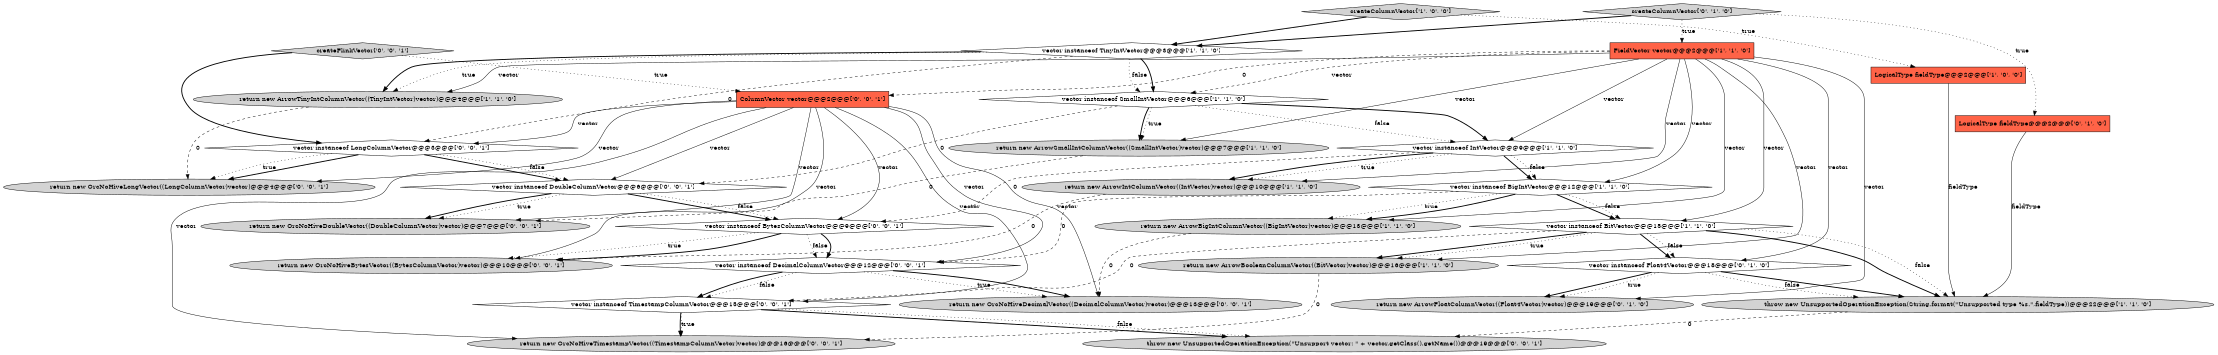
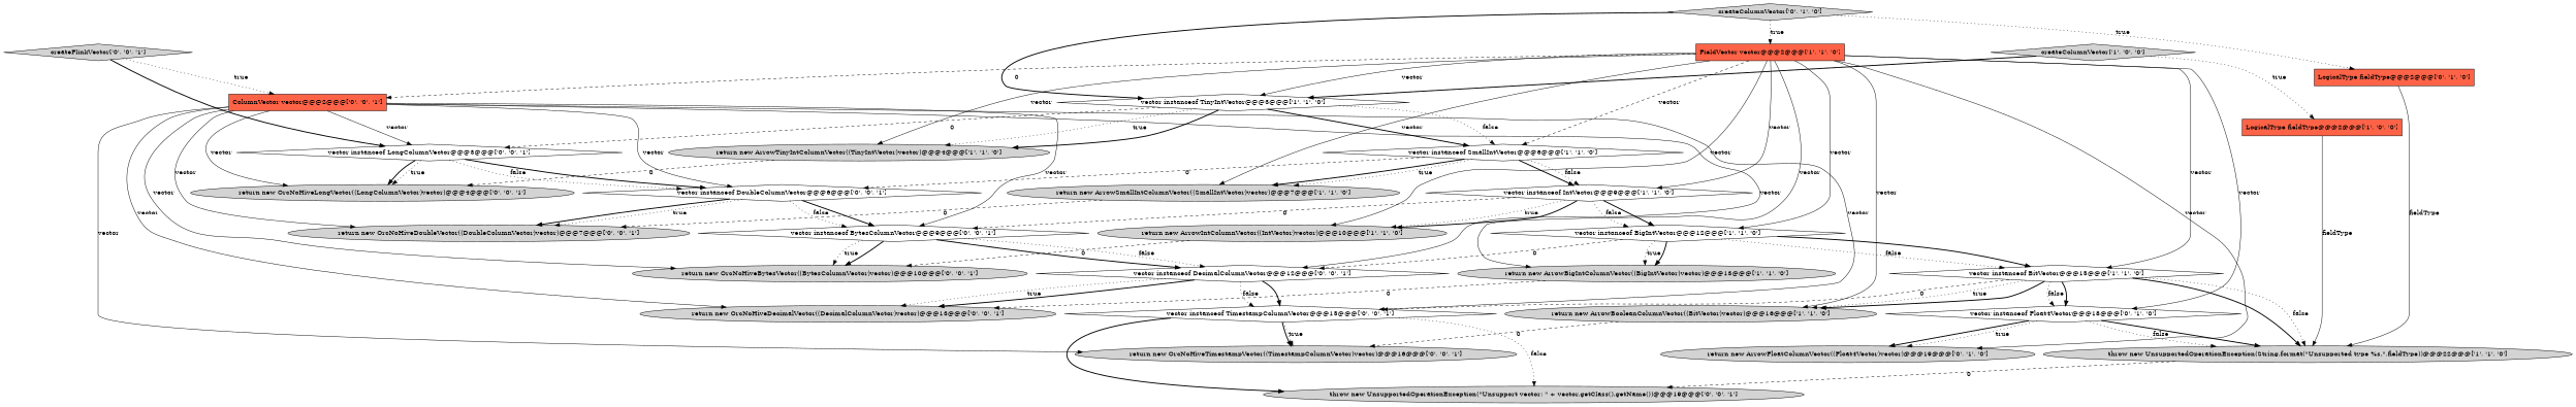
  digraph {
    node [fillcolor=lightgray shape=diamond style=filled]
    edge [style=dotted]
    n1 [label="return new OrcNoHiveLongVector((LongColumnVector)vector)@@@4@@@['0', '0', '1']" shape=ellipse]
    n2 [fillcolor=white label="vector instanceof BytesColumnVector@@@9@@@['0', '0', '1']"]
    n3 [label="return new OrcNoHiveBytesVector((BytesColumnVector)vector)@@@10@@@['0', '0', '1']" shape=ellipse]
    n4 [fillcolor=white label="vector instanceof DecimalColumnVector@@@12@@@['0', '0', '1']"]
    n5 [fillcolor=white label="vector instanceof TimestampColumnVector@@@15@@@['0', '0', '1']"]
    n6 [label="return new OrcNoHiveDecimalVector((DecimalColumnVector)vector)@@@13@@@['0', '0', '1']" shape=ellipse]
    n7 [fillcolor=white label="vector instanceof DoubleColumnVector@@@6@@@['0', '0', '1']"]
    n8 [label="return new OrcNoHiveDoubleVector((DoubleColumnVector)vector)@@@7@@@['0', '0', '1']" shape=ellipse]
    n9 [label="throw new UnsupportedOperationException(\"Unsupport vector: \" + vector.getClass().getName())@@@19@@@['0', '0', '1']" shape=ellipse]
    n10 [label="return new OrcNoHiveTimestampVector((TimestampColumnVector)vector)@@@16@@@['0', '0', '1']" shape=ellipse]
    n11 [label="return new ArrowSmallIntColumnVector((SmallIntVector)vector)@@@7@@@['1', '1', '0']" shape=ellipse]
    n12 [fillcolor=white label="vector instanceof BitVector@@@15@@@['1', '1', '0']"]
    n13 [label="throw new UnsupportedOperationException(String.format(\"Unsupported type %s.\",fieldType))@@@22@@@['1', '1', '0']" shape=ellipse]
    n14 [fillcolor=white label="vector instanceof Float4Vector@@@18@@@['0', '1', '0']"]
    n15 [label="return new ArrowBooleanColumnVector((BitVector)vector)@@@16@@@['1', '1', '0']" shape=ellipse]
    n16 [label="return new ArrowFloatColumnVector((Float4Vector)vector)@@@19@@@['0', '1', '0']" shape=ellipse]
    n17 [fillcolor=tomato label="FieldVector vector@@@2@@@['1', '1', '0']" shape=box]
    n18 [fillcolor=white label="vector instanceof SmallIntVector@@@6@@@['1', '1', '0']"]
    n19 [fillcolor=white label="vector instanceof BigIntVector@@@12@@@['1', '1', '0']"]
    n20 [label="return new ArrowTinyIntColumnVector((TinyIntVector)vector)@@@4@@@['1', '1', '0']" shape=ellipse]
    n21 [label="return new ArrowBigIntColumnVector((BigIntVector)vector)@@@13@@@['1', '1', '0']" shape=ellipse]
    n22 [fillcolor=white label="vector instanceof TinyIntVector@@@3@@@['1', '1', '0']"]
    n23 [fillcolor=tomato label="ColumnVector vector@@@2@@@['0', '0', '1']" shape=box]
    n24 [label="return new ArrowIntColumnVector((IntVector)vector)@@@10@@@['1', '1', '0']" shape=ellipse]
    n25 [fillcolor=white label="vector instanceof IntVector@@@9@@@['1', '1', '0']"]
    n26 [fillcolor=white label="vector instanceof LongColumnVector@@@3@@@['0', '0', '1']"]
    n27 [label="createFlinkVector['0', '0', '1']"]
    n28 [fillcolor=tomato label="LogicalType fieldType@@@2@@@['0', '1', '0']" shape=box]
    n29 [label="createColumnVector['1', '0', '0']"]
    n30 [fillcolor=tomato label="LogicalType fieldType@@@2@@@['1', '0', '0']" shape=box]
    n31 [label="createColumnVector['0', '1', '0']"]
    n2 -> n3 [style=bold]
    n2 -> n3 [label=true]
    n2 -> n4 [style=bold]
    n2 -> n4 [label=false]
    n4 -> n5 [label=false]
    n4 -> n5 [style=bold]
    n4 -> n6 [label=true]
    n4 -> n6 [style=bold]
    n5 -> n9 [style=bold]
    n5 -> n9 [label=false]
    n5 -> n10 [style=bold]
    n5 -> n10 [label=true]
    n7 -> n2 [style=bold]
    n7 -> n2 [label=false]
    n7 -> n8 [style=bold]
    n7 -> n8 [label=true]
    n11 -> n8 [label=0 style=dashed]
    n12 -> n5 [label=0 style=dashed]
    n12 -> n13 [label=false]
    n12 -> n13 [style=bold]
    n12 -> n14 [style=bold]
    n12 -> n14 [label=false]
    n12 -> n15 [style=bold]
    n12 -> n15 [label=true]
    n13 -> n9 [label=0 style=dashed]
    n14 -> n13 [style=bold]
    n14 -> n13 [label=false]
    n14 -> n16 [style=bold]
    n14 -> n16 [label=true]
    n15 -> n10 [label=0 style=dashed]
    n17 -> n11 [label=vector style=solid]
    n17 -> n12 [label=vector style=solid]
    n17 -> n14 [label=vector style=solid]
    n17 -> n15 [label=vector style=solid]
    n17 -> n16 [label=vector style=solid]
    n17 -> n18 [label=vector style=dashed]
    n17 -> n19 [label=vector style=solid]
    n17 -> n20 [label=vector style=solid]
    n17 -> n21 [label=vector style=solid]
+   n17 -> n22 [label=vector style=solid]
    n17 -> n23 [label=0 style=dashed]
    n17 -> n24 [label=vector style=solid]
    n17 -> n25 [label=vector style=solid]
    n18 -> n7 [label=0 style=dashed]
    n18 -> n11 [style=bold]
    n18 -> n11 [label=true]
    n18 -> n25 [style=bold]
    n18 -> n25 [label=false]
    n19 -> n4 [label=0 style=dashed]
    n19 -> n12 [style=bold]
    n19 -> n12 [label=false]
    n19 -> n21 [label=true]
    n19 -> n21 [style=bold]
    n20 -> n1 [label=0 style=dashed]
    n21 -> n6 [label=0 style=dashed]
    n22 -> n18 [label=false]
    n22 -> n18 [style=bold]
    n22 -> n20 [label=true]
    n22 -> n20 [style=bold]
    n22 -> n26 [label=0 style=dashed]
    n23 -> n1 [label=vector style=solid]
    n23 -> n2 [label=vector style=solid]
    n23 -> n3 [label=vector style=solid]
    n23 -> n4 [label=vector style=solid]
    n23 -> n5 [label=vector style=solid]
    n23 -> n6 [label=vector style=solid]
    n23 -> n7 [label=vector style=solid]
    n23 -> n8 [label=vector style=solid]
    n23 -> n10 [label=vector style=solid]
    n23 -> n26 [label=vector style=solid]
    n24 -> n3 [label=0 style=dashed]
    n25 -> n2 [label=0 style=dashed]
    n25 -> n19 [style=bold]
    n25 -> n19 [label=false]
    n25 -> n24 [label=true]
    n25 -> n24 [style=bold]
    n26 -> n1 [style=bold]
    n26 -> n1 [label=true]
    n26 -> n7 [style=bold]
    n26 -> n7 [label=false]
    n27 -> n23 [label=true]
    n27 -> n26 [style=bold]
    n28 -> n13 [label=fieldType style=solid]
    n29 -> n22 [style=bold]
    n29 -> n30 [label=true]
    n30 -> n13 [label=fieldType style=solid]
    n31 -> n17 [label=true]
    n31 -> n22 [style=bold]
    n31 -> n28 [label=true]
  }
